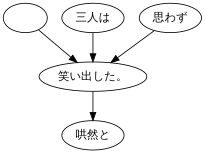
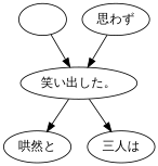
  digraph {
    fontname="Fira Sans"
    node [fontname="Fira Sans"]
    edge [fontname="Fira Sans"]
    n1 [label="　"]
    n2 [label="笑い出した。"]
    n3 [label="哄然と"]
    n4 [label="三人は"]
    n5 [label="思わず"]
    n1 -> n2
    n2 -> n3
-   n4 -> n2
+   n2 -> n4
    n5 -> n2
  }
